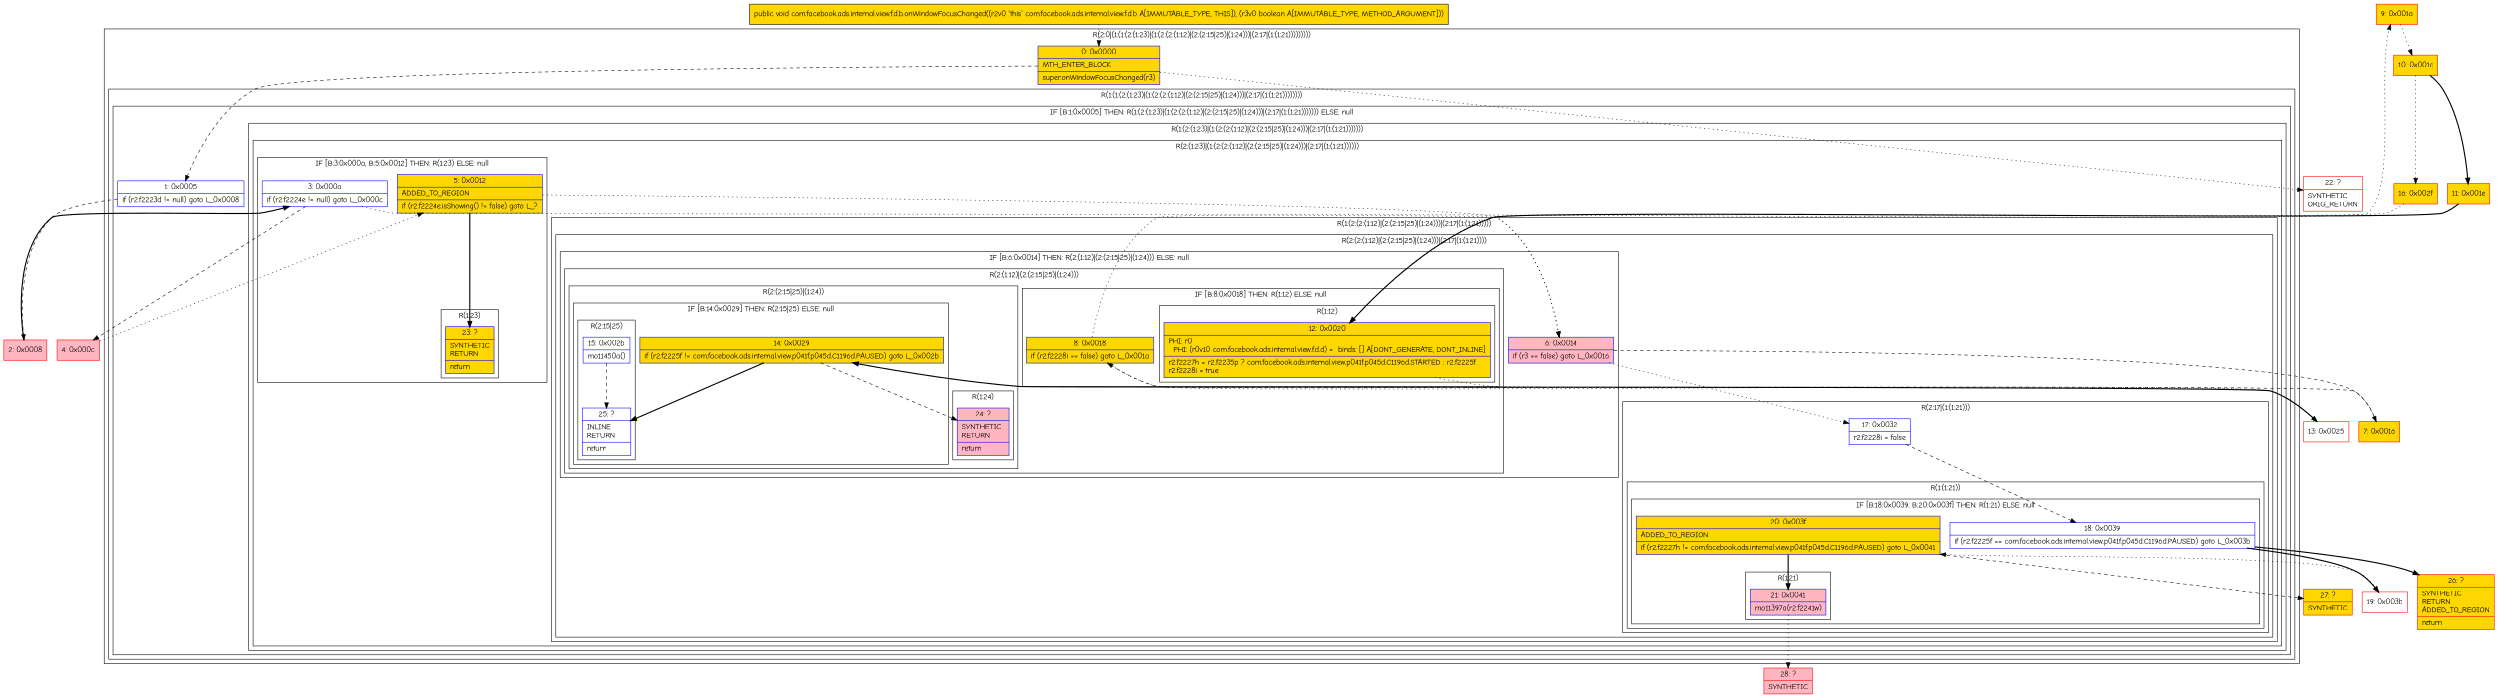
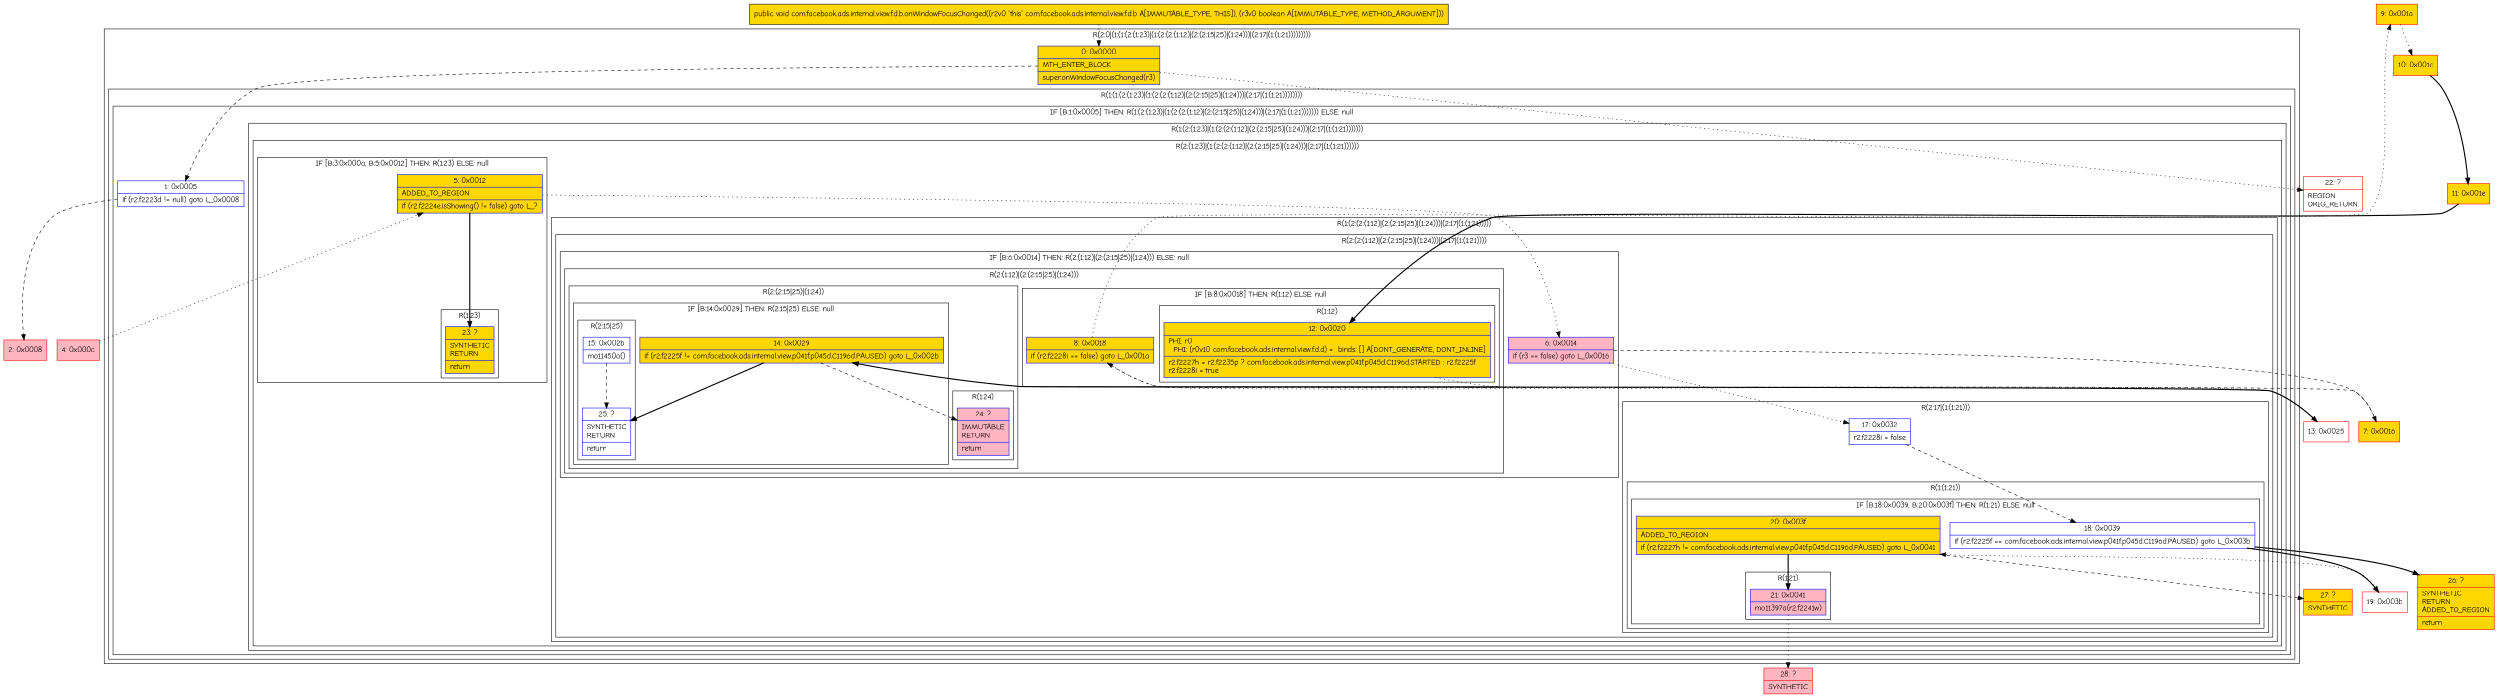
  digraph {
    fontname="Comic Neue"
    node [color=blue fillcolor=gold fontname="Comic Neue" shape=record style=filled]
    edge [fontname="Comic Neue" style=dotted]
    n1 [label="{23\:\ ?|SYNTHETIC\lRETURN\l|return\l}"]
-   n2 [fillcolor=white label="{3\:\ 0x000a|if (r2.f2224e != null) goto L_0x000c\l}"]
    n3 [label="{5\:\ 0x0012|ADDED_TO_REGION\l|if (r2.f2224e.isShowing() != false) goto L_?\l}"]
    n4 [label="{12\:\ 0x0020|PHI: r0 \l  PHI: (r0v10 com.facebook.ads.internal.view.f.d.d) =  binds: [] A[DONT_GENERATE, DONT_INLINE]\l|r2.f2227h = r2.f2235p ? com.facebook.ads.internal.view.p041f.p045d.C1196d.STARTED : r2.f2225f\lr2.f2228i = true\l}"]
    n5 [label="{8\:\ 0x0018|if (r2.f2228i == false) goto L_0x001a\l}"]
    n6 [fillcolor=white label="{15\:\ 0x002b|mo11450a()\l}"]
-   n7 [fillcolor=white label="{25\:\ ?|INLINE\lRETURN\l|return\l}"]
+   n7 [fillcolor=white label="{25\:\ ?|SYNTHETIC\lRETURN\l|return\l}"]
    n8 [label="{14\:\ 0x0029|if (r2.f2225f != com.facebook.ads.internal.view.p041f.p045d.C1196d.PAUSED) goto L_0x002b\l}"]
-   n9 [fillcolor=lightpink label="{24\:\ ?|SYNTHETIC\lRETURN\l|return\l}"]
+   n9 [fillcolor=lightpink label="{24\:\ ?|IMMUTABLE\lRETURN\l|return\l}"]
    n10 [fillcolor=lightpink label="{6\:\ 0x0014|if (r3 == false) goto L_0x0016\l}"]
    n11 [fillcolor=lightpink label="{21\:\ 0x0041|mo11397a(r2.f2241w)\l}"]
    n12 [fillcolor=white label="{18\:\ 0x0039|if (r2.f2225f == com.facebook.ads.internal.view.p041f.p045d.C1196d.PAUSED) goto L_0x003b\l}"]
    n13 [label="{20\:\ 0x003f|ADDED_TO_REGION\l|if (r2.f2227h != com.facebook.ads.internal.view.p041f.p045d.C1196d.PAUSED) goto L_0x0041\l}"]
    n14 [fillcolor=white label="{17\:\ 0x0032|r2.f2228i = false\l}"]
    n15 [fillcolor=white label="{1\:\ 0x0005|if (r2.f2223d != null) goto L_0x0008\l}"]
    n16 [label="{0\:\ 0x0000|MTH_ENTER_BLOCK\l|super.onWindowFocusChanged(r3)\l}"]
    n17 [color=red fillcolor=lightpink label="{4\:\ 0x000c}"]
    n18 [color=red fillcolor=white label="{13\:\ 0x0025}"]
    n19 [color=red label="{9\:\ 0x001a}"]
    n20 [color=red label="{7\:\ 0x0016}"]
    n21 [color=red fillcolor=lightpink label="{28\:\ ?|SYNTHETIC\l}"]
    n22 [color=red fillcolor=white label="{19\:\ 0x003b}"]
    n23 [color=red label="{26\:\ ?|SYNTHETIC\lRETURN\lADDED_TO_REGION\l|return\l}"]
    n24 [color=red label="{27\:\ ?|SYNTHETIC\l}"]
    n25 [color=red fillcolor=lightpink label="{2\:\ 0x0008}"]
-   n26 [color=red fillcolor=white label="{22\:\ ?|SYNTHETIC\lORIG_RETURN\l}"]
+   n26 [color=red fillcolor=white label="{22\:\ ?|REGION\lORIG_RETURN\l}"]
    n27 [color=red label="{10\:\ 0x001c}"]
    n28 [color=red label="{11\:\ 0x001e}"]
-   n29 [color=red label="{16\:\ 0x002f}"]
    n30 [label="{public void com.facebook.ads.internal.view.f.d.b.onWindowFocusChanged((r2v0 'this' com.facebook.ads.internal.view.f.d.b A[IMMUTABLE_TYPE, THIS]), (r3v0 boolean A[IMMUTABLE_TYPE, METHOD_ARGUMENT])) }" color=""]
    subgraph cluster_1 {
      label="R(2:0|(1:(1:(2:(1:23)|(1:(2:(2:(1:12)|(2:(2:15|25)|(1:24)))|(2:17|(1:(1:21)))))))))"
      n16
      subgraph cluster_2 {
        label="R(1:(1:(2:(1:23)|(1:(2:(2:(1:12)|(2:(2:15|25)|(1:24)))|(2:17|(1:(1:21))))))))"
        subgraph cluster_3 {
          label="IF [B:1:0x0005] THEN: R(1:(2:(1:23)|(1:(2:(2:(1:12)|(2:(2:15|25)|(1:24)))|(2:17|(1:(1:21))))))) ELSE: null"
          n15
          subgraph cluster_4 {
            label="R(1:(2:(1:23)|(1:(2:(2:(1:12)|(2:(2:15|25)|(1:24)))|(2:17|(1:(1:21)))))))"
            subgraph cluster_5 {
              label="R(2:(1:23)|(1:(2:(2:(1:12)|(2:(2:15|25)|(1:24)))|(2:17|(1:(1:21))))))"
              subgraph cluster_6 {
                label="IF [B:3:0x000a, B:5:0x0012] THEN: R(1:23) ELSE: null"
-               n2
                n3
                subgraph cluster_7 {
                  label="R(1:23)"
                  n1
                }
              }
              subgraph cluster_8 {
                label="R(1:(2:(2:(1:12)|(2:(2:15|25)|(1:24)))|(2:17|(1:(1:21)))))"
                subgraph cluster_9 {
                  label="R(2:(2:(1:12)|(2:(2:15|25)|(1:24)))|(2:17|(1:(1:21))))"
                  subgraph cluster_10 {
                    label="IF [B:6:0x0014] THEN: R(2:(1:12)|(2:(2:15|25)|(1:24))) ELSE: null"
                    n10
                    subgraph cluster_11 {
                      label="R(2:(1:12)|(2:(2:15|25)|(1:24)))"
                      subgraph cluster_12 {
                        label="IF [B:8:0x0018] THEN: R(1:12) ELSE: null"
                        n5
                        subgraph cluster_13 {
                          label="R(1:12)"
                          n4
                        }
                      }
                      subgraph cluster_14 {
                        label="R(2:(2:15|25)|(1:24))"
                        subgraph cluster_15 {
                          label="IF [B:14:0x0029] THEN: R(2:15|25) ELSE: null"
                          n8
                          subgraph cluster_16 {
                            label="R(2:15|25)"
                            n6
                            n7
                          }
                        }
                        subgraph cluster_17 {
                          label="R(1:24)"
                          n9
                        }
                      }
                    }
                  }
                  subgraph cluster_18 {
                    label="R(2:17|(1:(1:21)))"
                    n14
                    subgraph cluster_19 {
                      label="R(1:(1:21))"
                      subgraph cluster_20 {
                        label="IF [B:18:0x0039, B:20:0x003f] THEN: R(1:21) ELSE: null"
                        n12
                        n13
                        subgraph cluster_21 {
                          label="R(1:21)"
                          n11
                        }
                      }
                    }
                  }
                }
              }
            }
          }
        }
      }
    }
-   n2 -> n10
-   n2 -> n17 [style=dashed]
    n3 -> n1 [style=bold]
    n3 -> n10
    n4 -> n18
    n5 -> n18
    n5 -> n19
    n6 -> n7 [style=dashed]
    n8 -> n7 [style=bold]
    n8 -> n9 [style=dashed]
    n10 -> n14
    n10 -> n20 [style=dashed]
    n11 -> n21
    n12 -> n22 [style=bold]
    n12 -> n23 [style=bold]
    n13 -> n11 [style=bold]
    n13 -> n24 [style=dashed]
    n14 -> n12 [style=dashed]
    n15 -> n25 [style=dashed]
    n16 -> n15 [style=dashed]
    n16 -> n26
    n17 -> n3
    n18 -> n8 [style=bold]
    n19 -> n27
    n20 -> n5 [style=dashed]
    n22 -> n13
-   n25 -> n2 [style=bold]
    n27 -> n28 [style=bold]
-   n27 -> n29
    n28 -> n4 [style=bold]
-   n29 -> n4
    n30 -> n16
  }
